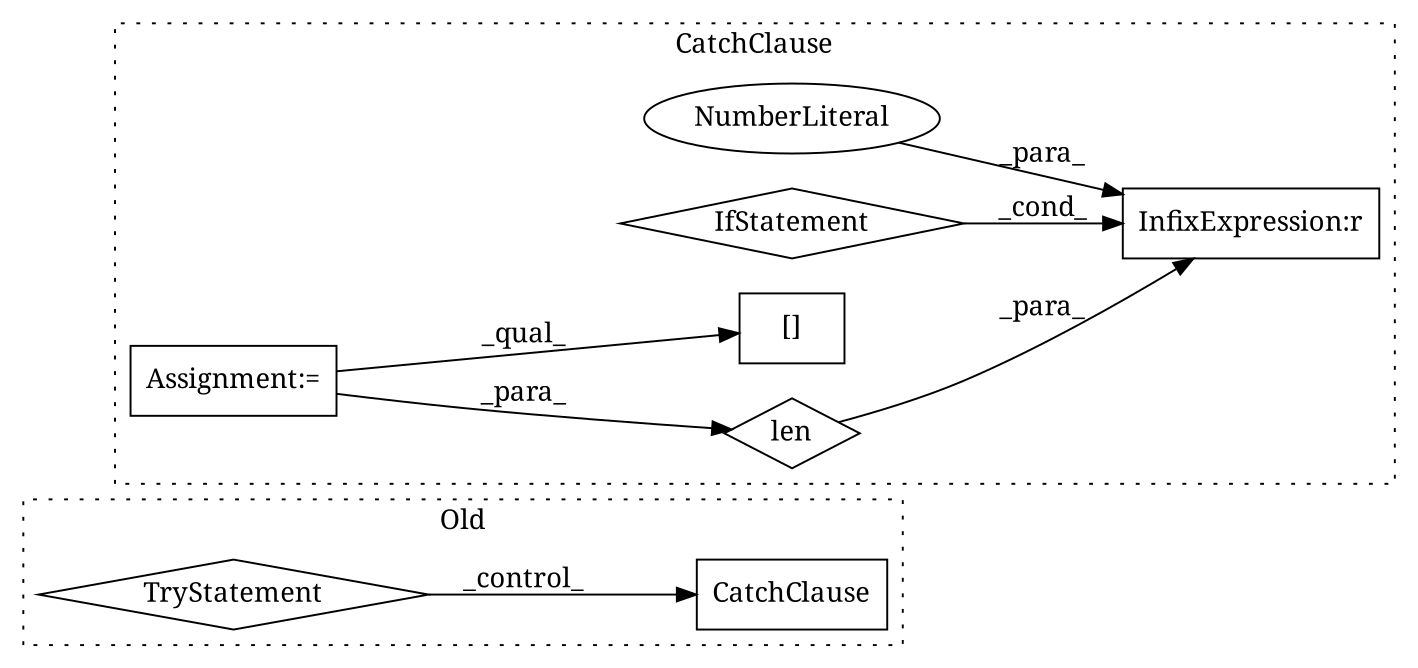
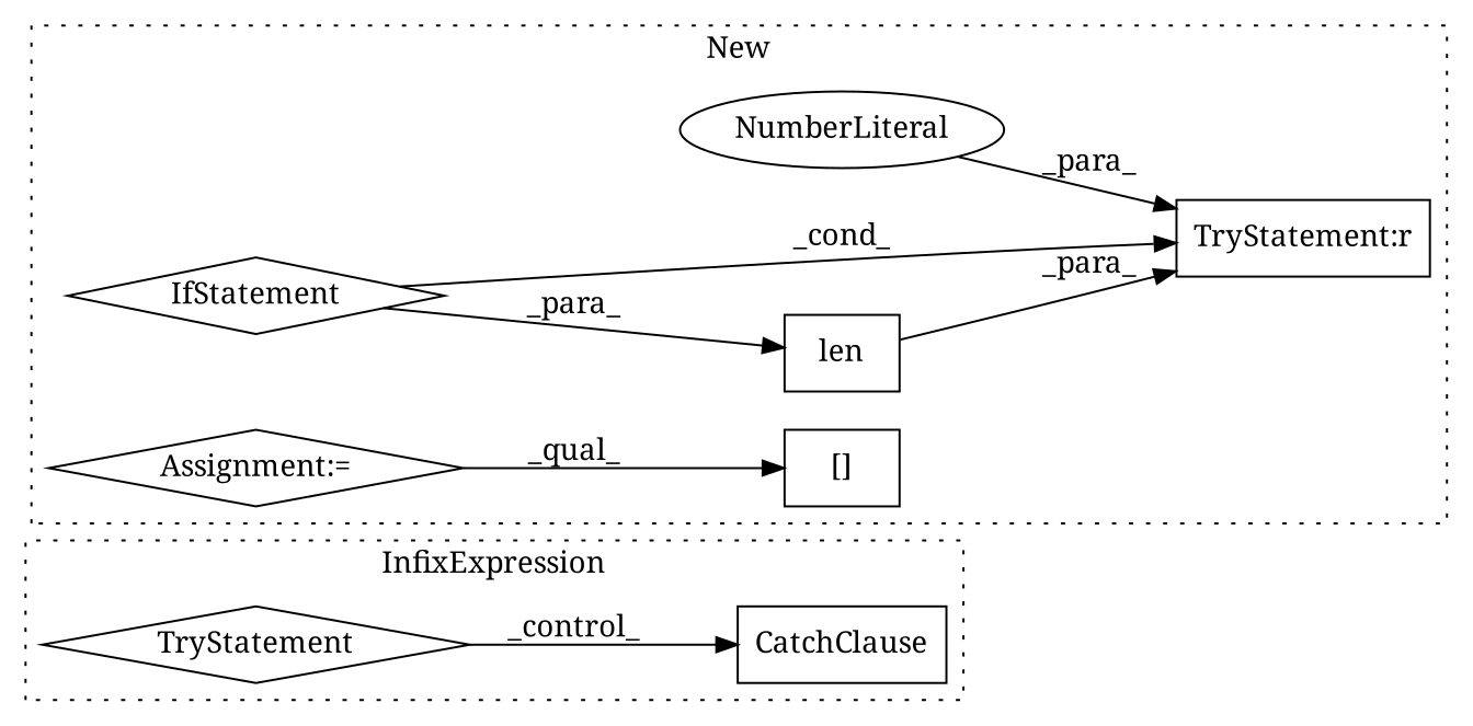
  digraph {
    fontname="Noto Serif"
    rankdir=LR
    node [fontname="Noto Serif" l=1 shape=box]
    edge [fontname="Noto Serif"]
    n1 [a=12 l="11,2" label=CatchClause s="2753,2790"]
    n2 [a=54 l=4 label=TryStatement s=2706 shape=diamond]
-   n3 [a=32 l="4,1" label=len s="3616,3625" shape=diamond]
-   n4 [a=27 l=3 label="InfixExpression:r" s=3626]
+   n3 [a=32 l="4,1" label=len s="3616,3625"]
+   n4 [a=27 l=3 label="TryStatement:r" s=3626]
    n5 [a=34 label=NumberLiteral s=3629 shape=ellipse]
    n6 [a=25 l="4,2" label=IfStatement s="3612,3630" shape=diamond]
-   n7 [a=7 label="Assignment:=" s=2846]
+   n7 [a=7 label="Assignment:=" s=2846 shape=diamond]
    n8 [a=2 l="6,1" label="[]" s="3646,3653"]
    subgraph cluster_1 {
-     label=Old
+     label=InfixExpression
      style=dotted
      n1
      n2
    }
    subgraph cluster_2 {
-     label=CatchClause
+     label=New
      style=dotted
      n3
      n4
      n5
      n6
      n7
      n8
    }
    n2 -> n1 [label=_control_]
    n3 -> n4 [label=_para_]
    n5 -> n4 [label=_para_]
    n6 -> n4 [label=_cond_]
-   n7 -> n3 [label=_para_]
+   n6 -> n3 [label=_para_]
    n7 -> n8 [label=_qual_]
  }
